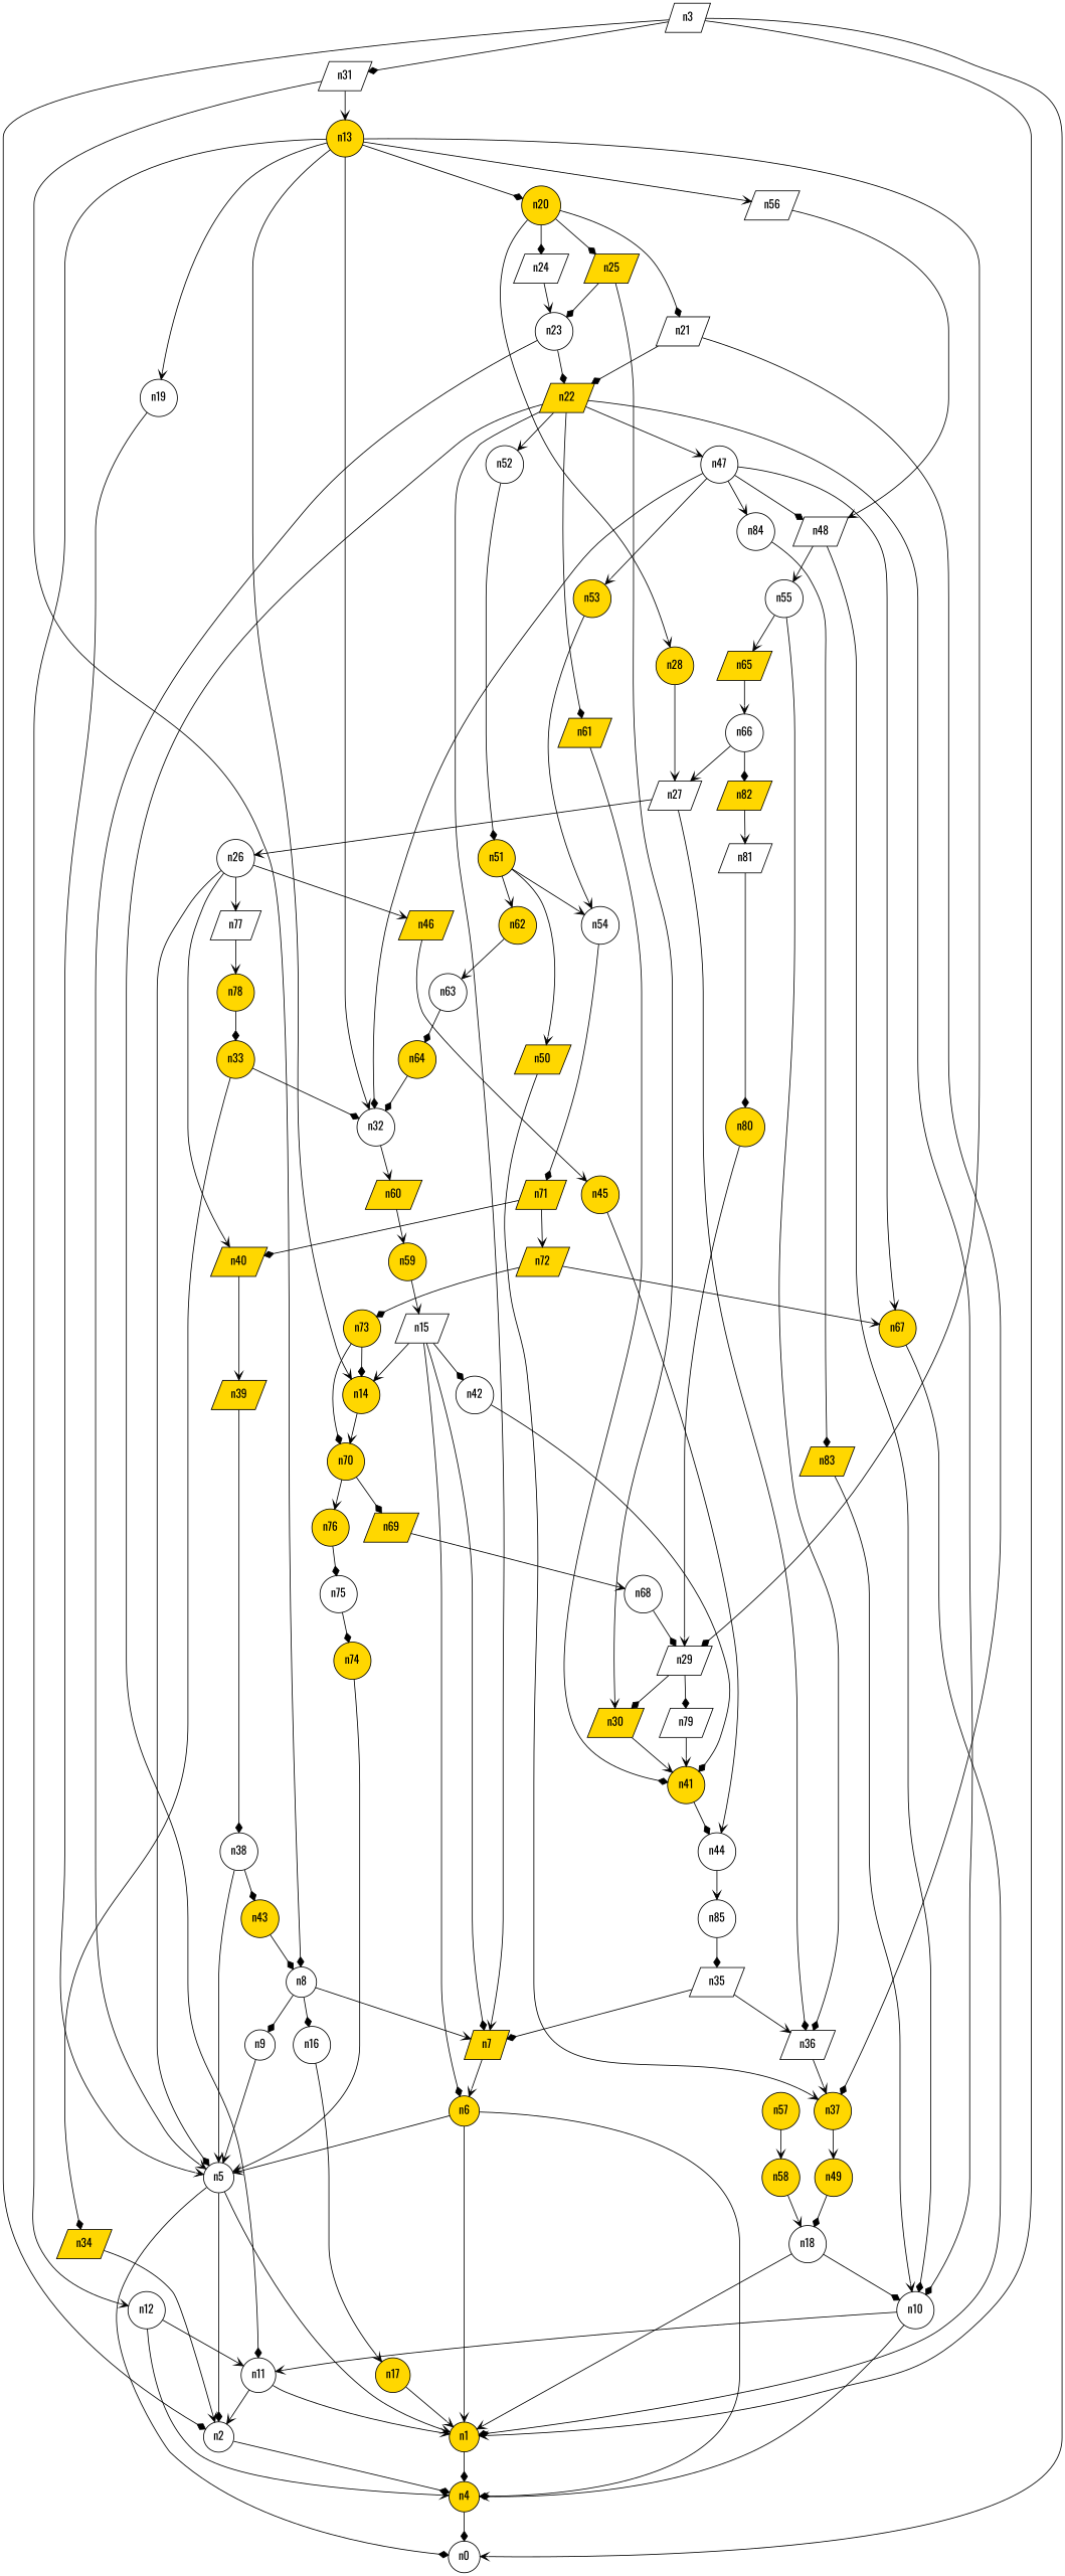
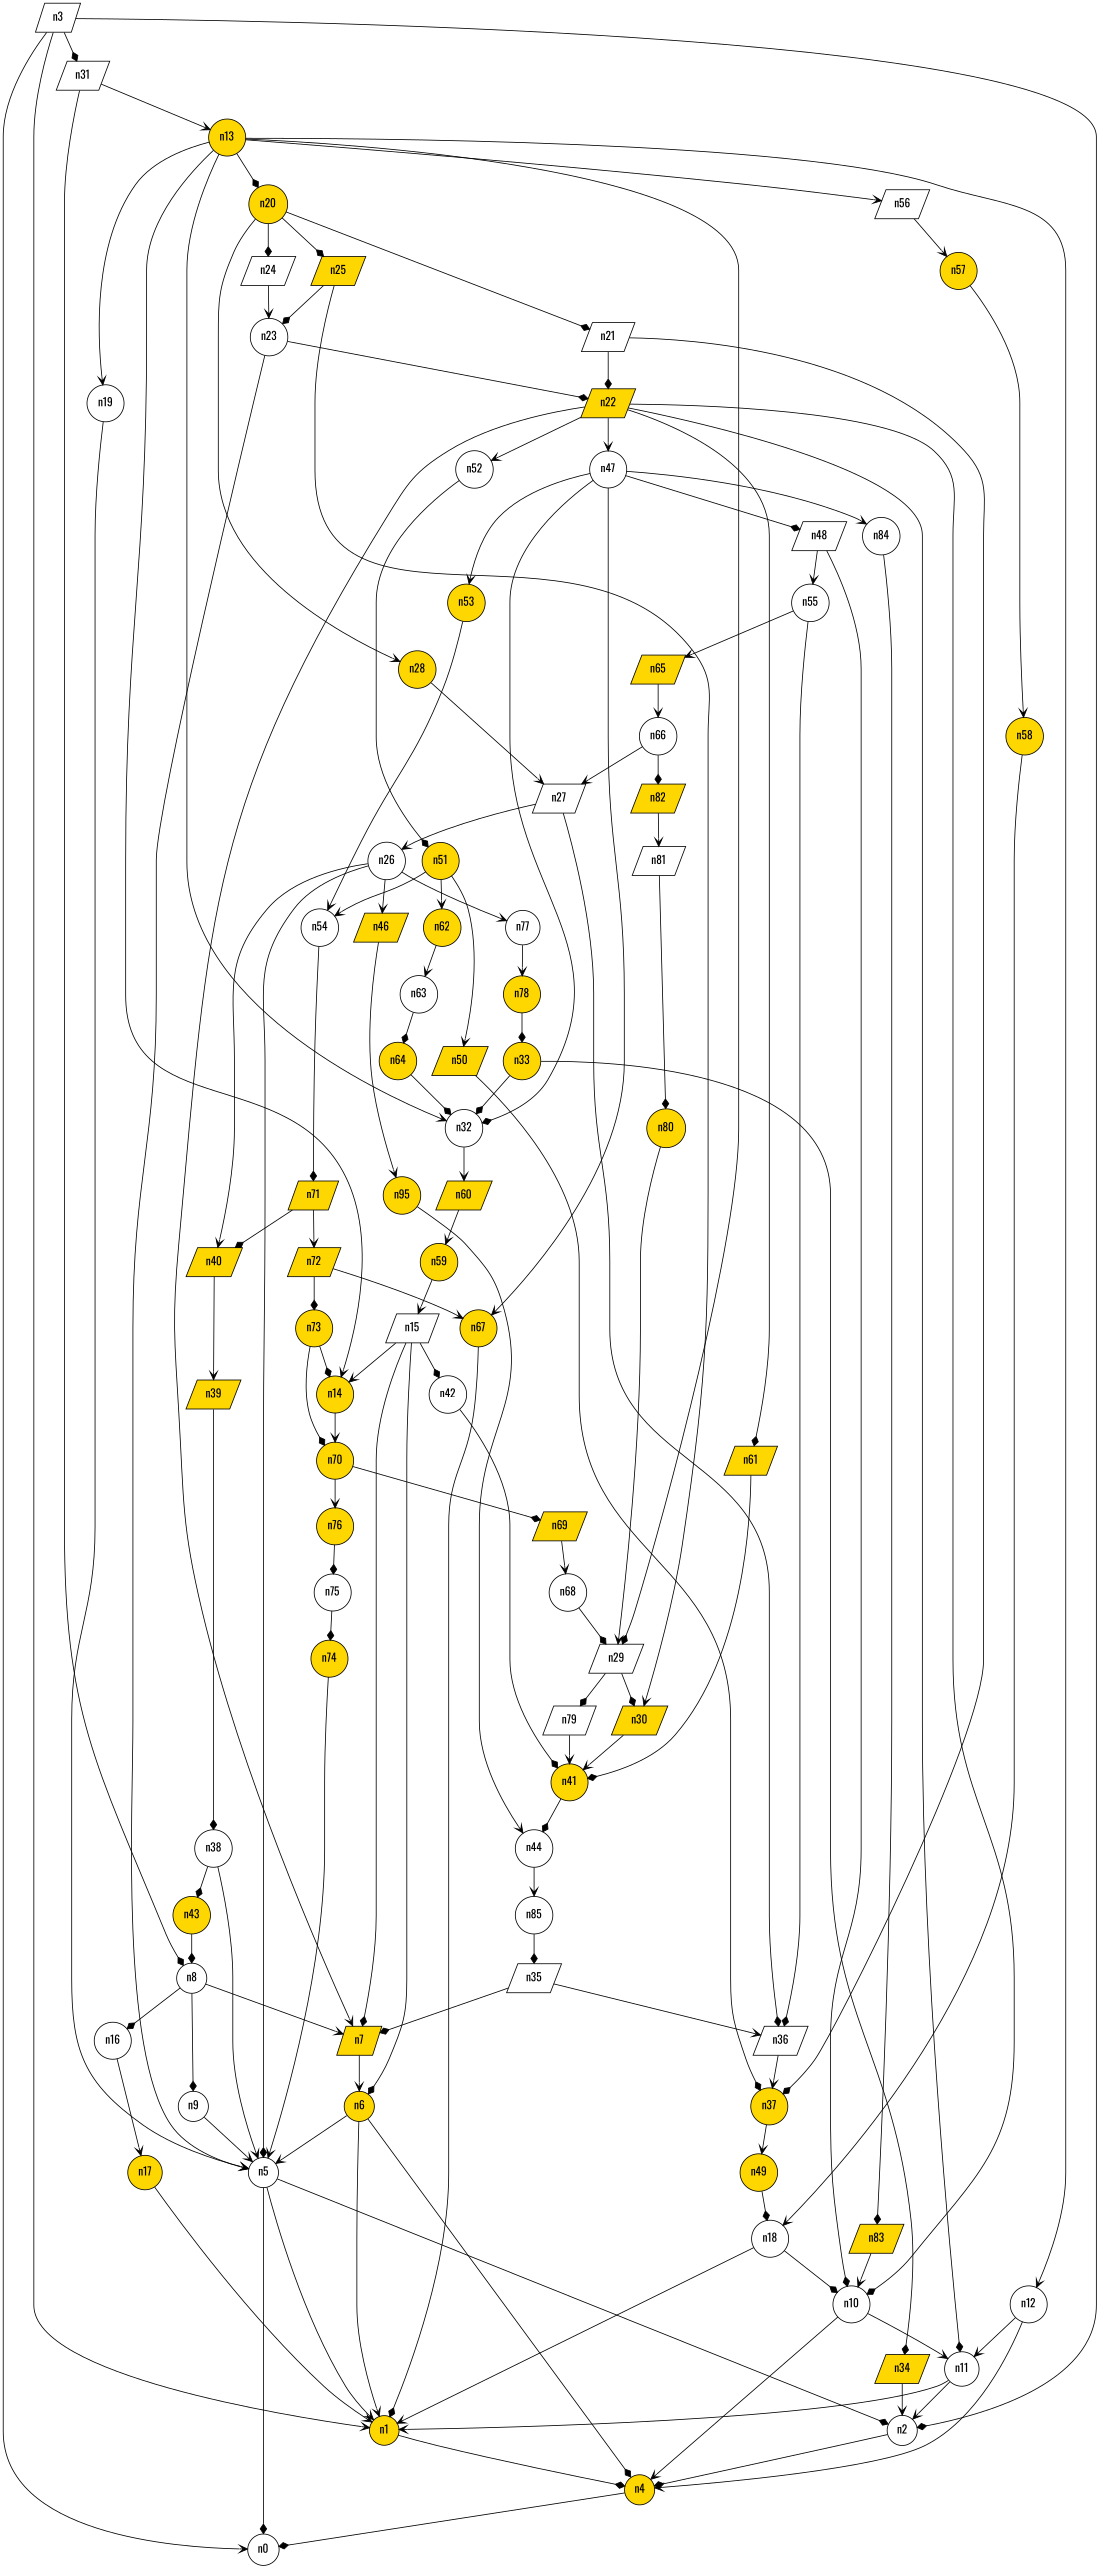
  digraph {
    fontname=Oswald
    node [fillcolor=gold fontname=Oswald shape=circle style=filled]
    edge [arrowhead=vee fontname=Oswald]
    n1
    n4
    n0 [fillcolor=white]
    n2 [fillcolor=white]
    n3 [fillcolor=white shape=parallelogram]
    n31 [fillcolor=white shape=parallelogram]
    n8 [fillcolor=white]
    n13
    n7 [shape=parallelogram]
    n9 [fillcolor=white]
    n16 [fillcolor=white]
    n12 [fillcolor=white]
    n14
    n19 [fillcolor=white]
    n20
    n29 [fillcolor=white shape=parallelogram]
    n32 [fillcolor=white]
    n56 [fillcolor=white shape=parallelogram]
    n5 [fillcolor=white]
    n6
    n17
    n10 [fillcolor=white]
    n11 [fillcolor=white]
    n70
    n21 [fillcolor=white shape=parallelogram]
    n24 [fillcolor=white shape=parallelogram]
    n25 [shape=parallelogram]
    n28
    n30 [shape=parallelogram]
    n79 [fillcolor=white shape=parallelogram]
    n60 [shape=parallelogram]
    n57
    n69 [shape=parallelogram]
    n76
    n22 [shape=parallelogram]
    n37
    n23 [fillcolor=white]
    n27 [fillcolor=white shape=parallelogram]
    n41
    n59
    n58
    n68 [fillcolor=white]
    n75 [fillcolor=white]
    n15 [fillcolor=white shape=parallelogram]
    n42 [fillcolor=white]
    n44 [fillcolor=white]
    n18 [fillcolor=white]
    n47 [fillcolor=white]
    n52 [fillcolor=white]
    n61 [shape=parallelogram]
    n49
    n26 [fillcolor=white]
    n36 [fillcolor=white shape=parallelogram]
    n48 [fillcolor=white shape=parallelogram]
    n53
    n67
    n84 [fillcolor=white]
    n51
    n55 [fillcolor=white]
    n54 [fillcolor=white]
    n83 [shape=parallelogram]
    n50 [shape=parallelogram]
    n62
    n40 [shape=parallelogram]
    n46 [shape=parallelogram]
-   n77 [fillcolor=white shape=parallelogram]
+   n77 [fillcolor=white]
    n39 [shape=parallelogram]
-   n45
+   n45 [label=n95]
    n78
    n38 [fillcolor=white]
    n33
    n85 [fillcolor=white]
    n34 [shape=parallelogram]
    n35 [fillcolor=white shape=parallelogram]
    n43
    n65 [shape=parallelogram]
    n71 [shape=parallelogram]
    n66 [fillcolor=white]
    n63 [fillcolor=white]
    n72 [shape=parallelogram]
    n64
    n73
    n82 [shape=parallelogram]
    n81 [fillcolor=white shape=parallelogram]
    n80
    n74
    n1 -> n4 [arrowhead=diamond]
    n4 -> n0 [arrowhead=diamond]
    n2 -> n4 [arrowhead=diamond]
    n3 -> n1
    n3 -> n0
    n3 -> n2 [arrowhead=diamond]
    n3 -> n31 [arrowhead=diamond]
    n31 -> n8 [arrowhead=diamond]
    n31 -> n13
    n8 -> n7
    n8 -> n9 [arrowhead=diamond]
    n8 -> n16 [arrowhead=diamond]
    n13 -> n12
    n13 -> n14
    n13 -> n19
    n13 -> n20 [arrowhead=diamond]
    n13 -> n29 [arrowhead=diamond]
    n13 -> n32
    n13 -> n56
    n7 -> n6
    n9 -> n5
    n16 -> n17
    n12 -> n4
    n12 -> n11
    n14 -> n70
    n19 -> n5
    n20 -> n21 [arrowhead=diamond]
    n20 -> n24 [arrowhead=diamond]
    n20 -> n25 [arrowhead=diamond]
    n20 -> n28
    n29 -> n30 [arrowhead=diamond]
    n29 -> n79 [arrowhead=diamond]
    n32 -> n60
-   n56 -> n48
+   n56 -> n57
    n5 -> n1
    n5 -> n0 [arrowhead=diamond]
    n5 -> n2 [arrowhead=diamond]
    n6 -> n1
    n6 -> n4 [arrowhead=diamond]
    n6 -> n5
    n17 -> n1
    n10 -> n4
    n10 -> n11
    n11 -> n1
    n11 -> n2
    n70 -> n69 [arrowhead=diamond]
    n70 -> n76
    n21 -> n22 [arrowhead=diamond]
    n21 -> n37 [arrowhead=diamond]
    n24 -> n23
    n25 -> n30
    n25 -> n23 [arrowhead=diamond]
    n28 -> n27
    n30 -> n41
    n79 -> n41
    n60 -> n59
    n57 -> n58
    n69 -> n68
    n76 -> n75 [arrowhead=diamond]
    n22 -> n7
    n22 -> n10 [arrowhead=diamond]
    n22 -> n11 [arrowhead=diamond]
    n22 -> n47
    n22 -> n52
    n22 -> n61 [arrowhead=diamond]
    n37 -> n49
    n23 -> n5
    n23 -> n22 [arrowhead=diamond]
    n27 -> n26
    n27 -> n36 [arrowhead=diamond]
    n41 -> n44 [arrowhead=diamond]
    n59 -> n15
    n58 -> n18
    n68 -> n29 [arrowhead=diamond]
    n75 -> n74 [arrowhead=diamond]
    n15 -> n7 [arrowhead=diamond]
    n15 -> n14
    n15 -> n6 [arrowhead=diamond]
    n15 -> n42 [arrowhead=diamond]
    n42 -> n41 [arrowhead=diamond]
    n44 -> n85
    n18 -> n1
    n18 -> n10 [arrowhead=diamond]
    n47 -> n32 [arrowhead=diamond]
    n47 -> n48 [arrowhead=diamond]
    n47 -> n53
    n47 -> n67
    n47 -> n84
    n52 -> n51 [arrowhead=diamond]
    n61 -> n41 [arrowhead=diamond]
    n49 -> n18 [arrowhead=diamond]
    n26 -> n5 [arrowhead=diamond]
    n26 -> n40
    n26 -> n46
    n26 -> n77
    n36 -> n37
    n48 -> n10 [arrowhead=diamond]
    n48 -> n55
    n53 -> n54
    n67 -> n1 [arrowhead=diamond]
    n84 -> n83 [arrowhead=diamond]
    n51 -> n54
    n51 -> n50
    n51 -> n62
    n55 -> n36 [arrowhead=diamond]
    n55 -> n65
    n54 -> n71 [arrowhead=diamond]
    n83 -> n10
-   n50 -> n37
+   n50 -> n37 [arrowhead=diamond]
    n62 -> n63
    n40 -> n39
    n46 -> n45
    n77 -> n78
    n39 -> n38 [arrowhead=diamond]
    n45 -> n44
    n78 -> n33 [arrowhead=diamond]
    n38 -> n5
    n38 -> n43 [arrowhead=diamond]
    n33 -> n32 [arrowhead=diamond]
    n33 -> n34 [arrowhead=diamond]
    n85 -> n35 [arrowhead=diamond]
    n34 -> n2
    n35 -> n7 [arrowhead=diamond]
    n35 -> n36
    n43 -> n8 [arrowhead=diamond]
    n65 -> n66
    n71 -> n40 [arrowhead=diamond]
    n71 -> n72
    n66 -> n27
    n66 -> n82 [arrowhead=diamond]
    n63 -> n64 [arrowhead=diamond]
    n72 -> n67
    n72 -> n73 [arrowhead=diamond]
    n64 -> n32 [arrowhead=diamond]
    n73 -> n14 [arrowhead=diamond]
    n73 -> n70 [arrowhead=diamond]
    n82 -> n81
    n81 -> n80 [arrowhead=diamond]
    n80 -> n29
    n74 -> n5
  }
